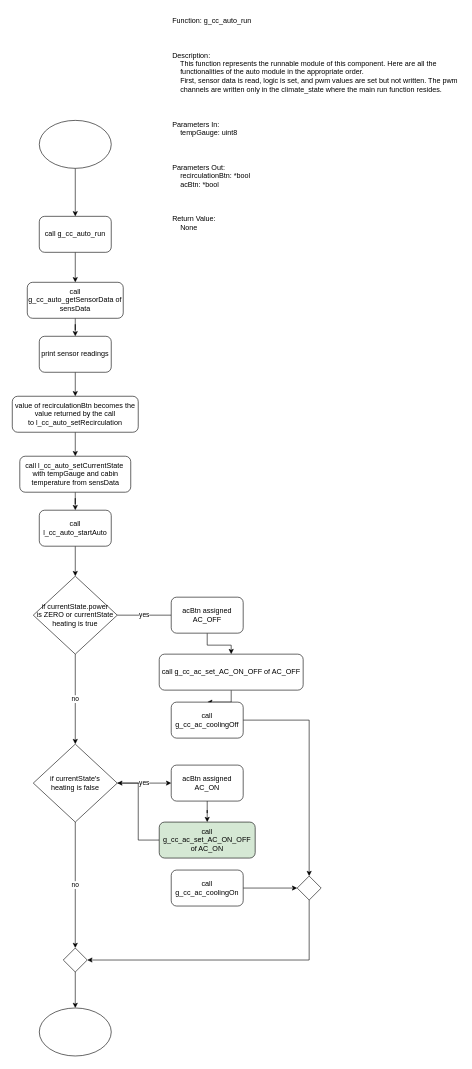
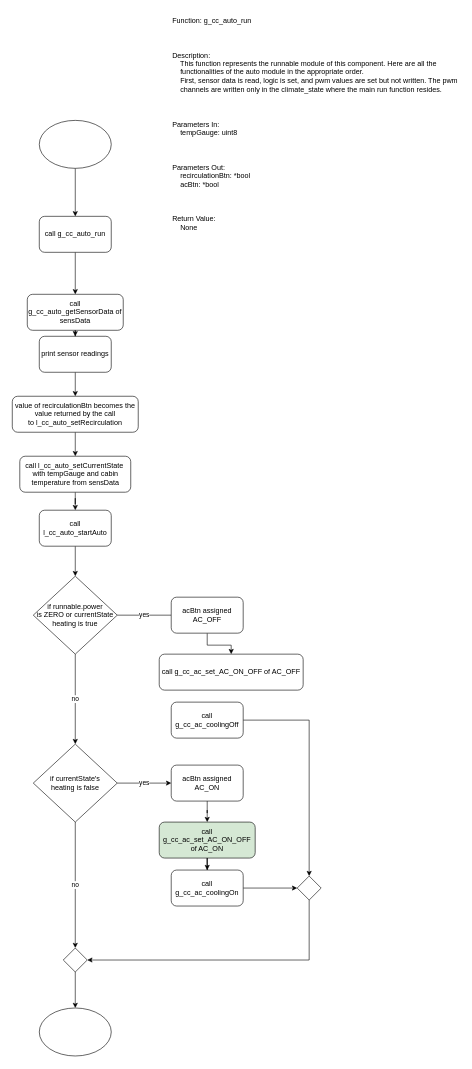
  <mxCell id="0" />
  <mxCell id="1" parent="0" />
  <mxCell id="2" value="Function: g_cc_auto_run&#10;&#10;&#10;&#10;Description:&#10;    This function represents the runnable module of this component. Here are all the &#10;    functionalities of the auto module in the appropriate order.&#10;    First, sensor data is read, logic is set, and pwm values are set but not written. The pwm&#10;    channels are written only in the climate_state where the main run function resides. &#10;&#10;&#10;&#10;Parameters In:&#10;    tempGauge: uint8&#10;&#10;&#10;&#10;Parameters Out:&#10;    recirculationBtn: *bool&#10;    acBtn: *bool&#10;&#10;&#10;&#10;Return Value:&#10;    None" style="text;whiteSpace=wrap;" vertex="1" parent="1"><mxGeometry x="285" width="480" height="380" as="geometry" y="20" /></mxCell>
  <mxCell id="3" style="edgeStyle=orthogonalEdgeStyle;rounded=0;orthogonalLoop=1;jettySize=auto;html=1;" edge="1" parent="1" source="4" target="6"><mxGeometry relative="1" as="geometry"><mxPoint x="115" y="410" as="targetPoint" /></mxGeometry></mxCell>
  <mxCell id="4" value="" style="ellipse;whiteSpace=wrap;html=1;" vertex="1" parent="1"><mxGeometry x="65" y="200" width="120" height="80" as="geometry" /></mxCell>
  <mxCell id="5" style="edgeStyle=orthogonalEdgeStyle;rounded=0;orthogonalLoop=1;jettySize=auto;html=1;" edge="1" parent="1" source="6" target="8"><mxGeometry relative="1" as="geometry"><mxPoint x="125" y="480" as="targetPoint" /></mxGeometry></mxCell>
  <mxCell id="6" value="call&amp;nbsp;g_cc_auto_run" style="rounded=1;whiteSpace=wrap;html=1;" vertex="1" parent="1"><mxGeometry x="65" y="360" width="120" height="60" as="geometry" /></mxCell>
  <mxCell id="7" style="edgeStyle=orthogonalEdgeStyle;rounded=0;orthogonalLoop=1;jettySize=auto;html=1;" edge="1" parent="1" source="8" target="10"><mxGeometry relative="1" as="geometry"><mxPoint x="125" y="590" as="targetPoint" /></mxGeometry></mxCell>
- <mxCell id="8" value="call g_cc_auto_getSensorData of sensData" style="rounded=1;whiteSpace=wrap;html=1;" vertex="1" parent="1"><mxGeometry x="45" y="470" width="160" height="60" as="geometry" /></mxCell>
+ <mxCell id="8" value="call g_cc_auto_getSensorData of sensData" style="rounded=1;whiteSpace=wrap;html=1;" vertex="1" parent="1"><mxGeometry x="45" y="490" width="160" height="60" as="geometry" /></mxCell>
  <mxCell id="9" style="edgeStyle=orthogonalEdgeStyle;rounded=0;orthogonalLoop=1;jettySize=auto;html=1;" edge="1" parent="1" source="10" target="12"><mxGeometry relative="1" as="geometry"><mxPoint x="125" y="690" as="targetPoint" /></mxGeometry></mxCell>
  <mxCell id="10" value="print sensor readings" style="rounded=1;whiteSpace=wrap;html=1;" vertex="1" parent="1"><mxGeometry x="65" y="560" width="120" height="60" as="geometry" /></mxCell>
  <mxCell id="11" style="edgeStyle=orthogonalEdgeStyle;rounded=0;orthogonalLoop=1;jettySize=auto;html=1;" edge="1" parent="1" source="12" target="14"><mxGeometry relative="1" as="geometry"><mxPoint x="125" y="770" as="targetPoint" /></mxGeometry></mxCell>
  <mxCell id="12" value="value of recirculationBtn becomes the value returned by the call to&amp;nbsp;l_cc_auto_setRecirculation" style="rounded=1;whiteSpace=wrap;html=1;" vertex="1" parent="1"><mxGeometry x="20" y="660" width="210" height="60" as="geometry" /></mxCell>
  <mxCell id="13" style="edgeStyle=orthogonalEdgeStyle;rounded=0;orthogonalLoop=1;jettySize=auto;html=1;" edge="1" parent="1" source="14" target="16"><mxGeometry relative="1" as="geometry"><mxPoint x="125" y="880" as="targetPoint" /></mxGeometry></mxCell>
  <mxCell id="14" value="call l_cc_auto_setCurrentState&amp;nbsp; with tempGauge and cabin temperature from sensData" style="rounded=1;whiteSpace=wrap;html=1;" vertex="1" parent="1"><mxGeometry x="32.5" y="760" width="185" height="60" as="geometry" /></mxCell>
  <mxCell id="15" style="edgeStyle=orthogonalEdgeStyle;rounded=0;orthogonalLoop=1;jettySize=auto;html=1;entryX=0.5;entryY=0;entryDx=0;entryDy=0;" edge="1" parent="1" source="16" target="19"><mxGeometry relative="1" as="geometry"><mxPoint x="125" y="950" as="targetPoint" /></mxGeometry></mxCell>
  <mxCell id="16" value="call l_cc_auto_startAuto" style="rounded=1;whiteSpace=wrap;html=1;" vertex="1" parent="1"><mxGeometry x="65" y="850" width="120" height="60" as="geometry" /></mxCell>
  <mxCell id="17" value="yes" style="edgeStyle=orthogonalEdgeStyle;rounded=0;orthogonalLoop=1;jettySize=auto;html=1;endArrow=none;" edge="1" parent="1" source="19" target="21"><mxGeometry relative="1" as="geometry"><mxPoint x="315" y="1025" as="targetPoint" /></mxGeometry></mxCell>
  <mxCell id="18" value="no" style="edgeStyle=orthogonalEdgeStyle;rounded=0;orthogonalLoop=1;jettySize=auto;html=1;entryX=0.5;entryY=0;entryDx=0;entryDy=0;" edge="1" parent="1" source="19" target="28"><mxGeometry relative="1" as="geometry" /></mxCell>
- <mxCell id="19" value="if currentState.power &lt;br&gt;is ZERO or currentState heating is true" style="rhombus;whiteSpace=wrap;html=1;" vertex="1" parent="1"><mxGeometry x="55" y="960" width="140" height="130" as="geometry" /></mxCell>
+ <mxCell id="19" value="if runnable.power &lt;br&gt;is ZERO or currentState heating is true" style="rhombus;whiteSpace=wrap;html=1;" vertex="1" parent="1"><mxGeometry x="55" y="960" width="140" height="130" as="geometry" /></mxCell>
  <mxCell id="20" style="edgeStyle=orthogonalEdgeStyle;rounded=0;orthogonalLoop=1;jettySize=auto;html=1;" edge="1" parent="1" source="21" target="23"><mxGeometry relative="1" as="geometry"><mxPoint x="345" y="1110" as="targetPoint" /></mxGeometry></mxCell>
  <mxCell id="21" value="acBtn assigned AC_OFF" style="rounded=1;whiteSpace=wrap;html=1;" vertex="1" parent="1"><mxGeometry x="285" y="995" width="120" height="60" as="geometry" /></mxCell>
- <mxCell id="22" style="edgeStyle=orthogonalEdgeStyle;rounded=0;orthogonalLoop=1;jettySize=auto;html=1;" edge="1" parent="1" source="23" target="25"><mxGeometry relative="1" as="geometry"><mxPoint x="345" y="1200" as="targetPoint" /></mxGeometry></mxCell>
  <mxCell id="23" value="call g_cc_ac_set_AC_ON_OFF of AC_OFF" style="rounded=1;whiteSpace=wrap;html=1;" vertex="1" parent="1"><mxGeometry x="265" y="1090" width="240" height="60" as="geometry" /></mxCell>
  <mxCell id="24" style="edgeStyle=orthogonalEdgeStyle;rounded=0;orthogonalLoop=1;jettySize=auto;html=1;" edge="1" parent="1" source="25" target="36"><mxGeometry relative="1" as="geometry"><mxPoint x="515" y="1200" as="targetPoint" /></mxGeometry></mxCell>
  <mxCell id="25" value="call g_cc_ac_coolingOff" style="rounded=1;whiteSpace=wrap;html=1;" vertex="1" parent="1"><mxGeometry x="285" y="1170" width="120" height="60" as="geometry" /></mxCell>
  <mxCell id="26" value="yes" style="edgeStyle=orthogonalEdgeStyle;rounded=0;orthogonalLoop=1;jettySize=auto;html=1;" edge="1" parent="1" source="28" target="30"><mxGeometry relative="1" as="geometry"><mxPoint x="315" y="1305" as="targetPoint" /></mxGeometry></mxCell>
  <mxCell id="27" value="no" style="edgeStyle=orthogonalEdgeStyle;rounded=0;orthogonalLoop=1;jettySize=auto;html=1;entryX=0.5;entryY=0;entryDx=0;entryDy=0;" edge="1" parent="1" source="28" target="38"><mxGeometry relative="1" as="geometry"><mxPoint x="125" y="1560" as="targetPoint" /></mxGeometry></mxCell>
  <mxCell id="28" value="if currentState's&lt;br&gt;heating is false" style="rhombus;whiteSpace=wrap;html=1;" vertex="1" parent="1"><mxGeometry x="55" y="1240" width="140" height="130" as="geometry" /></mxCell>
  <mxCell id="29" style="edgeStyle=orthogonalEdgeStyle;rounded=0;orthogonalLoop=1;jettySize=auto;html=1;" edge="1" parent="1" source="30" target="32"><mxGeometry relative="1" as="geometry"><mxPoint x="345" y="1390" as="targetPoint" /></mxGeometry></mxCell>
  <mxCell id="30" value="acBtn assigned AC_ON" style="rounded=1;whiteSpace=wrap;html=1;" vertex="1" parent="1"><mxGeometry x="285" y="1275" width="120" height="60" as="geometry" /></mxCell>
- <mxCell id="31" style="edgeStyle=orthogonalEdgeStyle;rounded=0;orthogonalLoop=1;jettySize=auto;html=1;" edge="1" parent="1" source="32" target="28"><mxGeometry relative="1" as="geometry"><mxPoint x="345" y="1480" as="targetPoint" /></mxGeometry></mxCell>
+ <mxCell id="31" style="edgeStyle=orthogonalEdgeStyle;rounded=0;orthogonalLoop=1;jettySize=auto;html=1;" edge="1" parent="1" source="32" target="34"><mxGeometry relative="1" as="geometry"><mxPoint x="345" y="1480" as="targetPoint" /></mxGeometry></mxCell>
  <mxCell id="32" value="call g_cc_ac_set_AC_ON_OFF of AC_ON" style="rounded=1;whiteSpace=wrap;html=1;fillColor=#d5e8d4;" vertex="1" parent="1"><mxGeometry x="265" y="1370" width="160" height="60" as="geometry" /></mxCell>
  <mxCell id="33" style="edgeStyle=orthogonalEdgeStyle;rounded=0;orthogonalLoop=1;jettySize=auto;html=1;entryX=0;entryY=0.5;entryDx=0;entryDy=0;" edge="1" parent="1" source="34" target="36"><mxGeometry relative="1" as="geometry"><mxPoint x="505" y="1480" as="targetPoint" /></mxGeometry></mxCell>
  <mxCell id="34" value="call g_cc_ac_coolingOn" style="rounded=1;whiteSpace=wrap;html=1;" vertex="1" parent="1"><mxGeometry x="285" y="1450" width="120" height="60" as="geometry" /></mxCell>
  <mxCell id="35" style="edgeStyle=orthogonalEdgeStyle;rounded=0;orthogonalLoop=1;jettySize=auto;html=1;entryX=1;entryY=0.5;entryDx=0;entryDy=0;" edge="1" parent="1" source="36" target="38"><mxGeometry relative="1" as="geometry"><mxPoint x="515" y="1780" as="targetPoint" /><Array as="points"><mxPoint x="515" y="1600" /></Array></mxGeometry></mxCell>
  <mxCell id="36" value="" style="rhombus;whiteSpace=wrap;html=1;" vertex="1" parent="1"><mxGeometry x="495" y="1460" width="40" height="40" as="geometry" /></mxCell>
  <mxCell id="37" style="edgeStyle=orthogonalEdgeStyle;rounded=0;orthogonalLoop=1;jettySize=auto;html=1;" edge="1" parent="1" source="38" target="39"><mxGeometry relative="1" as="geometry"><mxPoint x="125" y="1670" as="targetPoint" /></mxGeometry></mxCell>
  <mxCell id="38" value="" style="rhombus;whiteSpace=wrap;html=1;" vertex="1" parent="1"><mxGeometry x="105" y="1580" width="40" height="40" as="geometry" /></mxCell>
  <mxCell id="39" value="" style="ellipse;whiteSpace=wrap;html=1;" vertex="1" parent="1"><mxGeometry x="65" y="1680" width="120" height="80" as="geometry" /></mxCell>
